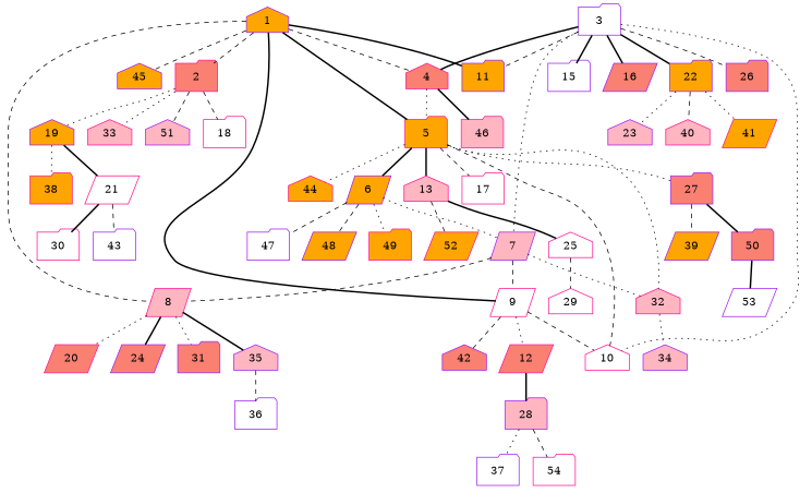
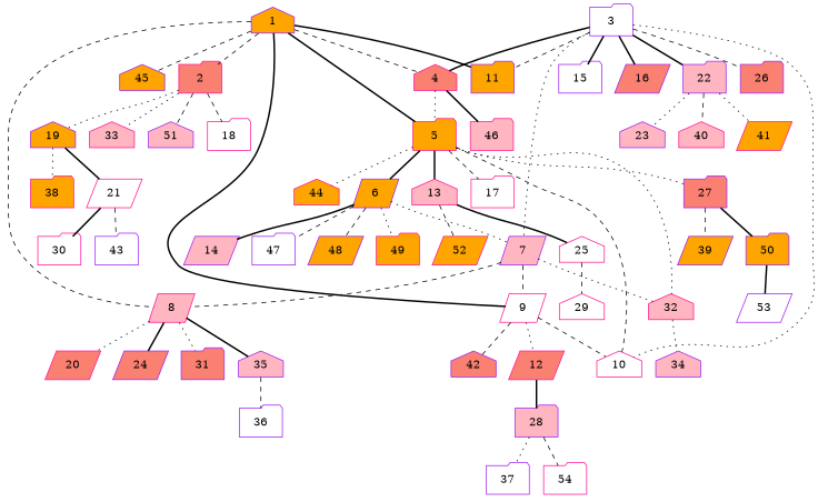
  graph {
    node [color=purple fillcolor=white shape=folder style=filled]
    edge [style=dashed]
    1 [fillcolor=orange shape=house]
    2 [color=deeppink fillcolor=salmon]
    4 [color=deeppink fillcolor=salmon shape=house]
    5 [color=deeppink fillcolor=orange]
    8 [color=deeppink fillcolor=lightpink shape=parallelogram]
    9 [color=deeppink shape=parallelogram]
    11 [fillcolor=orange]
    45 [fillcolor=orange shape=house]
    18 [color=deeppink]
    19 [fillcolor=orange shape=house]
    33 [color=deeppink fillcolor=lightpink shape=house]
    51 [fillcolor=lightpink shape=house]
    46 [color=deeppink fillcolor=lightpink]
    10 [color=deeppink shape=house]
    6 [fillcolor=orange shape=parallelogram]
    13 [color=deeppink fillcolor=lightpink shape=house]
    17 [color=deeppink]
    27 [fillcolor=salmon]
    32 [color=deeppink fillcolor=lightpink shape=house]
    44 [color=deeppink fillcolor=orange shape=house]
    20 [color=deeppink fillcolor=salmon shape=parallelogram]
    24 [fillcolor=salmon shape=parallelogram]
    31 [fillcolor=salmon]
    35 [fillcolor=lightpink shape=house]
    12 [color=deeppink fillcolor=salmon shape=parallelogram]
    42 [fillcolor=salmon shape=house]
    21 [color=deeppink shape=parallelogram]
    38 [color=deeppink fillcolor=orange]
    3
    7 [fillcolor=lightpink shape=parallelogram]
    15
    16 [fillcolor=salmon shape=parallelogram]
-   22 [fillcolor=orange]
+   22 [fillcolor=lightpink]
    26 [fillcolor=salmon]
    23 [fillcolor=lightpink shape=house]
    40 [color=deeppink fillcolor=lightpink shape=house]
    41 [color=deeppink fillcolor=orange shape=parallelogram]
+   14 [fillcolor=lightpink shape=parallelogram]
    47
    48 [fillcolor=orange shape=parallelogram]
    49 [color=deeppink fillcolor=orange]
    25 [color=deeppink shape=house]
    52 [color=deeppink fillcolor=orange shape=parallelogram]
    39 [fillcolor=orange shape=parallelogram]
-   50 [fillcolor=salmon]
+   50 [fillcolor=orange]
    34 [fillcolor=lightpink shape=house]
    36
    28 [fillcolor=lightpink]
    37
    54 [color=deeppink]
    29 [color=deeppink shape=house]
    30 [color=deeppink]
    43
    53 [shape=parallelogram]
    1 -- 2
    1 -- 4
    1 -- 5 [style=bold]
    1 -- 8
    1 -- 9 [style=bold]
    1 -- 11 [style=bold]
    1 -- 45
    2 -- 18
    2 -- 19 [style=dotted]
    2 -- 33 [style=dotted]
    2 -- 51
    4 -- 5 [style=dotted]
    4 -- 46 [style=bold]
    5 -- 10
    5 -- 6 [style=bold]
    5 -- 13 [style=bold]
    5 -- 17
    5 -- 27 [style=dotted]
    5 -- 32 [style=dotted]
    5 -- 44 [style=dotted]
    8 -- 20 [style=dotted]
    8 -- 24 [style=bold]
    8 -- 31 [style=dotted]
    8 -- 35 [style=bold]
    9 -- 10
    9 -- 12 [style=dotted]
    9 -- 42
    19 -- 21 [style=bold]
    19 -- 38 [style=dotted]
    6 -- 7 [style=dotted]
+   6 -- 14 [style=bold]
    6 -- 47
    6 -- 48
    6 -- 49 [style=dotted]
    13 -- 25 [style=bold]
    13 -- 52
    27 -- 39
    27 -- 50 [style=bold]
    32 -- 34 [style=dotted]
    35 -- 36
    12 -- 28 [style=bold]
    21 -- 30 [style=bold]
    21 -- 43
    3 -- 4 [style=bold]
    3 -- 11
    3 -- 10 [style=dotted]
    3 -- 7 [style=dotted]
    3 -- 15 [style=bold]
    3 -- 16 [style=bold]
    3 -- 22 [style=bold]
    3 -- 26
    7 -- 8
    7 -- 9
    7 -- 32 [style=dotted]
    22 -- 23 [style=dotted]
    22 -- 40
    22 -- 41 [style=dotted]
    25 -- 29
    50 -- 53 [style=bold]
    28 -- 37 [style=dotted]
    28 -- 54
  }
